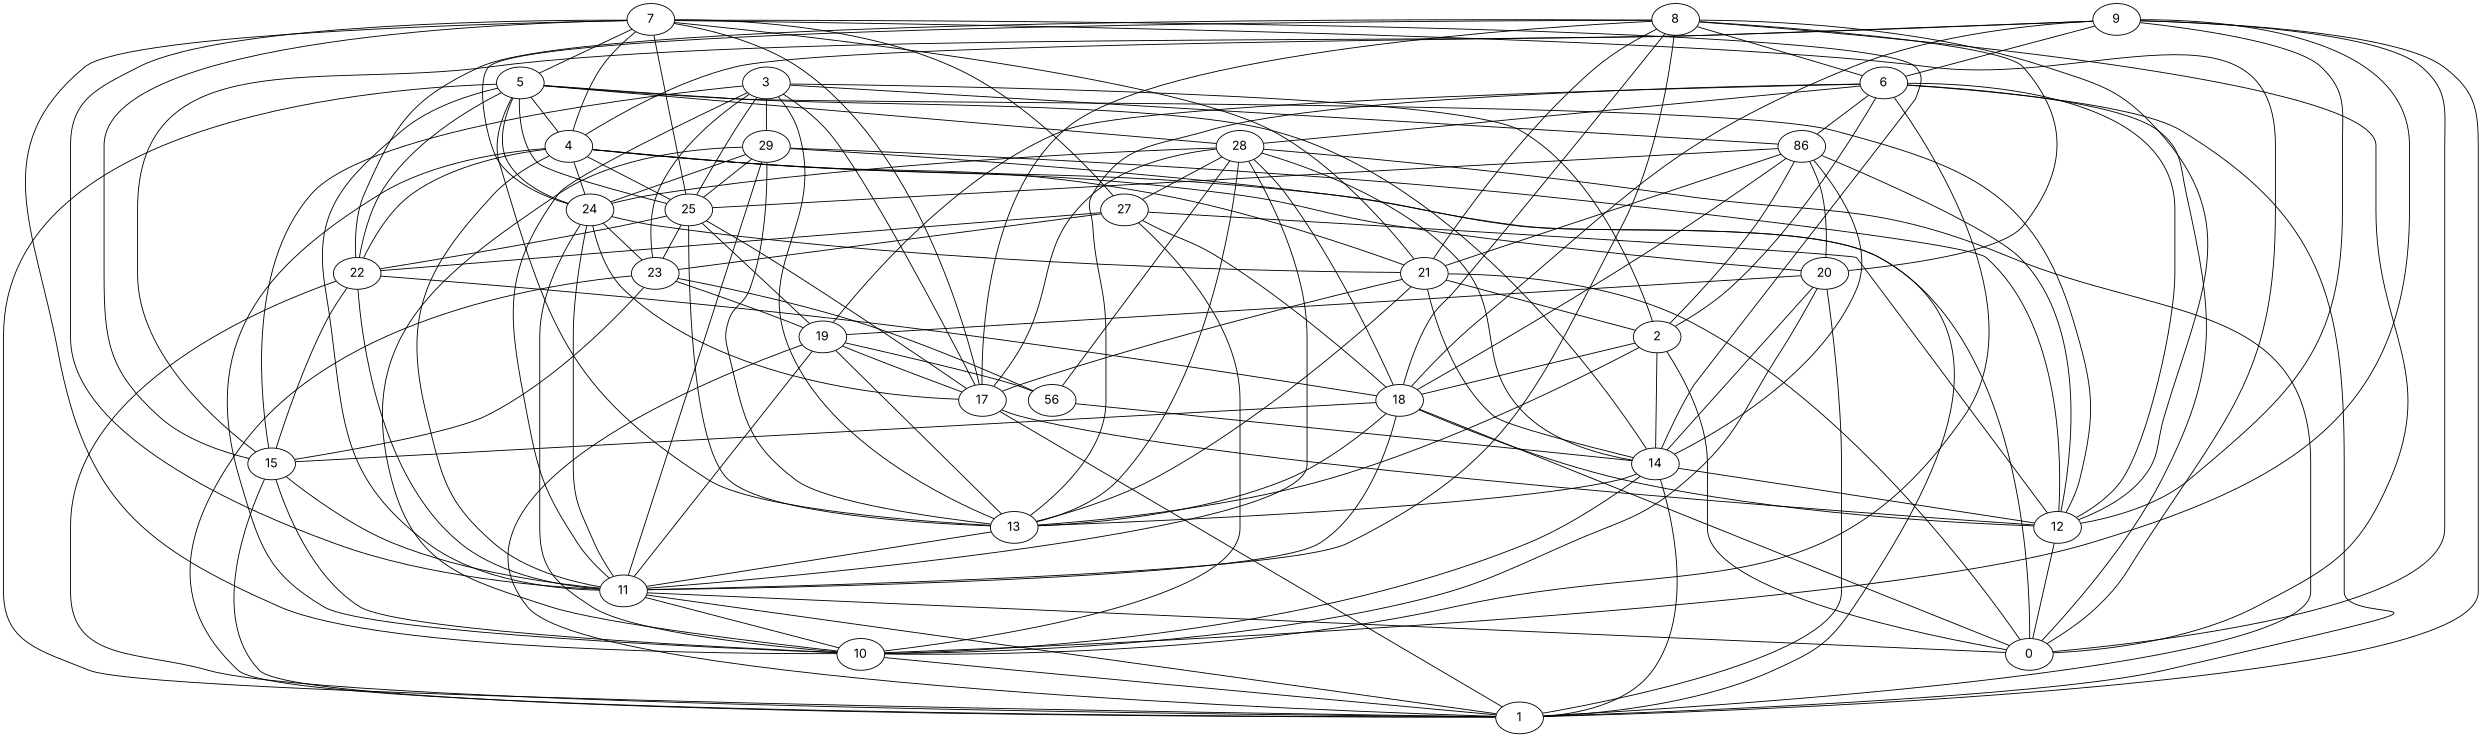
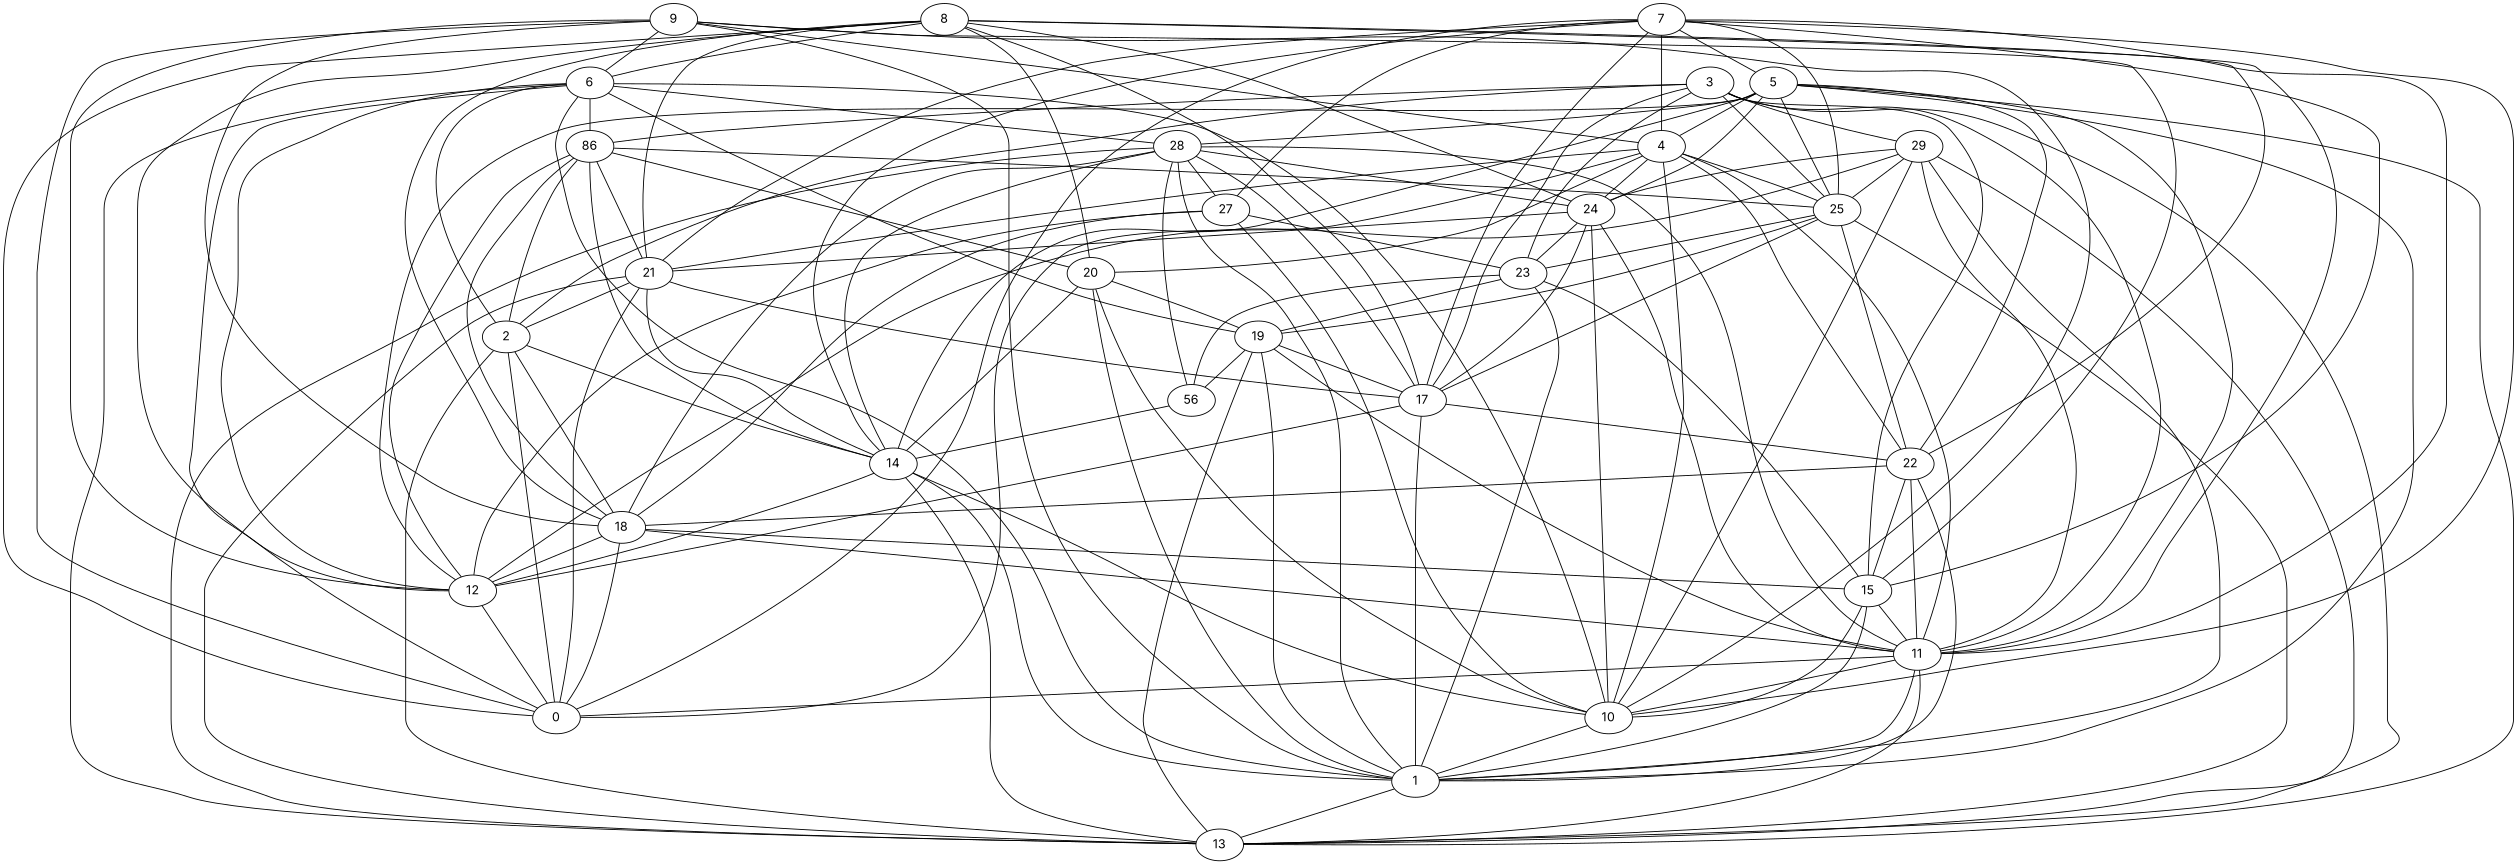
  digraph {
    fontname=Inter
    node [fontname=Inter]
    edge [color=black dir=none fontname=Inter]
    8
    18
    17
    24
    11
    6
    22
    21
    12
    20
    0
    13
    15
    1
    10
    23
    19
    n18 [label=56]
    14
    2
    28
    n22 [label=86]
    3
    29
    25
    27
    7
    5
    4
    9
    subgraph sub_1 {
      8
      18
      17
      24
      11
      6
      22
      21
      12
      20
      0
      13
      15
      1
      10
      23
      19
      n18
      14
      2
      28
      n22
      3
      29
      25
      27
      7
      5
      4
      9
    }
    8 -> 18
    8 -> 17
    8 -> 24
    8 -> 11
    8 -> 6
    8 -> 22
    8 -> 21
    8 -> 12
    8 -> 20
    8 -> 0
    18 -> 11
    18 -> 12
    18 -> 0
-   18 -> 13
+   1 -> 13
    18 -> 15
    17 -> 12
    17 -> 1
    24 -> 17
    24 -> 11
    24 -> 21
    24 -> 10
    24 -> 23
    11 -> 0
    11 -> 1
    11 -> 10
    6 -> 12
    6 -> 0
    6 -> 13
    6 -> 1
    6 -> 10
    6 -> 19
    6 -> 2
    6 -> 28
    6 -> n22
    22 -> 18
    22 -> 11
    22 -> 15
    22 -> 1
    21 -> 17
    21 -> 0
    21 -> 13
    21 -> 14
    21 -> 2
    12 -> 0
    20 -> 1
    20 -> 10
    20 -> 19
    20 -> 14
    13 -> 11
    15 -> 11
    15 -> 1
    15 -> 10
    10 -> 1
    23 -> 15
    23 -> 1
    23 -> 19
    23 -> n18
    19 -> 17
    19 -> 11
    19 -> 13
    19 -> 1
    19 -> n18
    n18 -> 14
    14 -> 12
    14 -> 13
    14 -> 1
    14 -> 10
    2 -> 18
    2 -> 0
    2 -> 13
    2 -> 14
    28 -> 18
    28 -> 17
    28 -> 24
    28 -> 11
    28 -> 13
    28 -> 1
    28 -> n18
    28 -> 14
    28 -> 27
    n22 -> 18
    n22 -> 21
    n22 -> 12
    n22 -> 20
    n22 -> 14
    n22 -> 2
    n22 -> 25
    3 -> 17
    3 -> 11
    3 -> 13
    3 -> 15
    3 -> 23
    3 -> 2
    3 -> n22
    3 -> 29
    3 -> 25
    29 -> 24
    29 -> 11
    29 -> 12
    29 -> 13
    29 -> 1
    29 -> 10
    29 -> 25
    25 -> 17
    25 -> 22
    25 -> 13
    25 -> 23
    25 -> 19
    27 -> 18
-   27 -> 22
+   17 -> 22
    27 -> 12
    27 -> 10
    27 -> 23
    7 -> 17
    7 -> 11
    7 -> 21
    7 -> 0
    7 -> 15
    7 -> 10
    7 -> 14
    7 -> 25
    7 -> 27
    7 -> 5
    7 -> 4
    5 -> 24
    5 -> 11
    5 -> 22
    5 -> 12
    5 -> 13
    5 -> 1
    5 -> 14
    5 -> 28
    5 -> 25
    5 -> 4
    4 -> 24
    4 -> 11
    4 -> 22
    4 -> 21
    4 -> 20
    4 -> 0
    4 -> 10
    4 -> 25
    9 -> 18
    9 -> 6
    9 -> 12
    9 -> 0
    9 -> 15
    9 -> 1
    9 -> 10
    9 -> 4
  }
